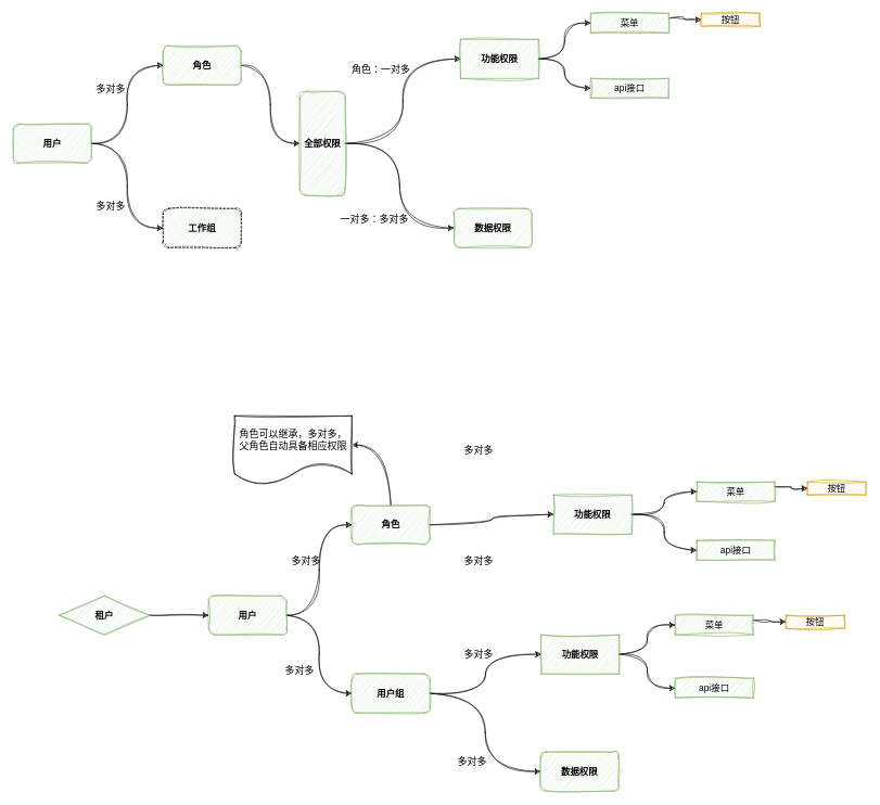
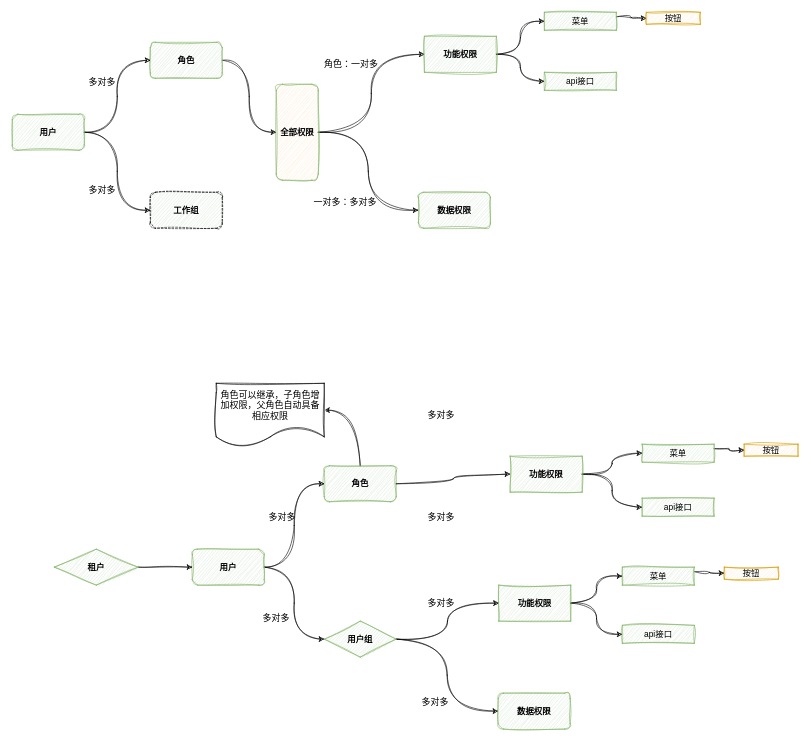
  <mxCell id="0" />
  <mxCell id="1" parent="0" />
  <mxCell id="2" style="edgeStyle=orthogonalEdgeStyle;rounded=0;sketch=1;hachureGap=4;jiggle=2;curveFitting=1;orthogonalLoop=1;jettySize=auto;html=1;exitX=1;exitY=0.5;exitDx=0;exitDy=0;entryX=0;entryY=0.5;entryDx=0;entryDy=0;fontFamily=Architects Daughter;fontSource=https%3A%2F%2Ffonts.googleapis.com%2Fcss%3Ffamily%3DArchitects%2BDaughter;fontSize=16;curved=1;" parent="1" source="3" target="6" edge="1"><mxGeometry relative="1" as="geometry" /></mxCell>
  <mxCell id="3" value="角色" style="rounded=1;whiteSpace=wrap;html=1;glass=0;sketch=1;jiggle=2;curveFitting=1;strokeColor=#82b366;fontFamily=Helvetica;fontSize=14;fillColor=#d5e8d4;shadow=0;fontStyle=1" parent="1" vertex="1"><mxGeometry x="250" y="70" width="120" height="60" as="geometry" /></mxCell>
  <mxCell id="4" style="edgeStyle=orthogonalEdgeStyle;rounded=0;sketch=1;hachureGap=4;jiggle=2;curveFitting=1;orthogonalLoop=1;jettySize=auto;html=1;exitX=1;exitY=0.5;exitDx=0;exitDy=0;entryX=0;entryY=0.5;entryDx=0;entryDy=0;fontFamily=Architects Daughter;fontSource=https%3A%2F%2Ffonts.googleapis.com%2Fcss%3Ffamily%3DArchitects%2BDaughter;fontSize=18;fontColor=default;curved=1;" parent="1" source="6" target="9" edge="1"><mxGeometry relative="1" as="geometry" /></mxCell>
  <mxCell id="5" style="edgeStyle=orthogonalEdgeStyle;rounded=0;sketch=1;hachureGap=4;jiggle=2;curveFitting=1;orthogonalLoop=1;jettySize=auto;html=1;exitX=1;exitY=0.5;exitDx=0;exitDy=0;entryX=0;entryY=0.5;entryDx=0;entryDy=0;fontFamily=Architects Daughter;fontSource=https%3A%2F%2Ffonts.googleapis.com%2Fcss%3Ffamily%3DArchitects%2BDaughter;fontSize=18;fontColor=default;curved=1;" parent="1" source="6" target="10" edge="1"><mxGeometry relative="1" as="geometry" /></mxCell>
- <mxCell id="6" value="全部权限" style="rounded=1;whiteSpace=wrap;html=1;glass=0;sketch=1;jiggle=2;curveFitting=1;strokeColor=#82b366;fontFamily=Helvetica;fontSize=14;fillColor=#d5e8d4;shadow=0;fontStyle=1" parent="1" vertex="1"><mxGeometry x="460" y="140" width="70" height="160" as="geometry" /></mxCell>
+ <mxCell id="6" value="全部权限" style="rounded=1;whiteSpace=wrap;html=1;glass=0;sketch=1;jiggle=2;curveFitting=1;strokeColor=#82b366;fontFamily=Helvetica;fontSize=14;fillColor=#ffe6cc;shadow=0;fontStyle=1;" parent="1" vertex="1"><mxGeometry x="460" y="140" width="70" height="160" as="geometry" /></mxCell>
  <mxCell id="7" style="edgeStyle=orthogonalEdgeStyle;rounded=0;sketch=1;hachureGap=4;jiggle=2;curveFitting=1;orthogonalLoop=1;jettySize=auto;html=1;exitX=1;exitY=0.5;exitDx=0;exitDy=0;entryX=0;entryY=0.5;entryDx=0;entryDy=0;fontFamily=Helvetica;fontSource=https%3A%2F%2Ffonts.googleapis.com%2Fcss%3Ffamily%3DArchitects%2BDaughter;fontSize=14;fontColor=default;curved=1;" parent="1" source="9" target="14" edge="1"><mxGeometry relative="1" as="geometry" /></mxCell>
  <mxCell id="8" style="edgeStyle=orthogonalEdgeStyle;curved=1;rounded=0;sketch=1;hachureGap=4;jiggle=2;curveFitting=1;orthogonalLoop=1;jettySize=auto;html=1;exitX=1;exitY=0.5;exitDx=0;exitDy=0;entryX=0;entryY=0.5;entryDx=0;entryDy=0;fontFamily=Helvetica;fontSource=https%3A%2F%2Ffonts.googleapis.com%2Fcss%3Ffamily%3DArchitects%2BDaughter;fontSize=14;fontColor=default;" parent="1" source="9" target="16" edge="1"><mxGeometry relative="1" as="geometry" /></mxCell>
  <mxCell id="9" value="功能权限" style="rounded=0;whiteSpace=wrap;html=1;glass=0;sketch=1;jiggle=2;curveFitting=1;strokeColor=#82b366;fontFamily=Helvetica;fontSize=14;fillColor=#d5e8d4;shadow=0;fontStyle=1" parent="1" vertex="1"><mxGeometry x="707" y="60" width="120" height="60" as="geometry" /></mxCell>
  <mxCell id="10" value="数据权限" style="rounded=1;whiteSpace=wrap;html=1;glass=0;sketch=1;jiggle=2;curveFitting=1;strokeColor=#82b366;fontFamily=Helvetica;fontSize=14;fillColor=#d5e8d4;shadow=0;fontStyle=1" parent="1" vertex="1"><mxGeometry x="697" y="320" width="120" height="60" as="geometry" /></mxCell>
  <mxCell id="11" value="多对多" style="text;html=1;strokeColor=none;fillColor=none;align=center;verticalAlign=middle;whiteSpace=wrap;rounded=0;fontSize=15;fontFamily=Architects Daughter;strokeWidth=1;" parent="1" vertex="1"><mxGeometry x="140" y="120" width="60" height="30" as="geometry" /></mxCell>
  <mxCell id="12" value="角色：一对多" style="text;html=1;strokeColor=none;fillColor=none;align=center;verticalAlign=middle;whiteSpace=wrap;rounded=0;fontSize=15;fontFamily=Architects Daughter;strokeWidth=1;" parent="1" vertex="1"><mxGeometry x="530" y="90" width="110" height="30" as="geometry" /></mxCell>
  <mxCell id="13" style="edgeStyle=orthogonalEdgeStyle;curved=1;rounded=0;sketch=1;hachureGap=4;jiggle=2;curveFitting=1;orthogonalLoop=1;jettySize=auto;html=1;exitX=1;exitY=0.25;exitDx=0;exitDy=0;entryX=0;entryY=0.5;entryDx=0;entryDy=0;fontFamily=Helvetica;fontSource=https%3A%2F%2Ffonts.googleapis.com%2Fcss%3Ffamily%3DArchitects%2BDaughter;fontSize=14;fontColor=default;" parent="1" source="14" target="15" edge="1"><mxGeometry relative="1" as="geometry" /></mxCell>
  <mxCell id="14" value="菜单" style="rounded=0;whiteSpace=wrap;html=1;shadow=0;glass=0;sketch=1;jiggle=2;curveFitting=1;strokeColor=#82b366;fontFamily=Helvetica;fontSize=14;fontColor=default;fillColor=#d5e8d4;" parent="1" vertex="1"><mxGeometry x="907" y="20" width="120" height="30" as="geometry" /></mxCell>
  <mxCell id="15" value="按钮" style="rounded=0;whiteSpace=wrap;html=1;shadow=0;glass=0;sketch=1;jiggle=2;curveFitting=1;strokeColor=#d79b00;fontFamily=Helvetica;fontSize=14;fillColor=#ffe6cc;" parent="1" vertex="1"><mxGeometry x="1077" y="20" width="90" height="20" as="geometry" /></mxCell>
  <mxCell id="16" value="api接口" style="rounded=0;whiteSpace=wrap;html=1;shadow=0;glass=0;sketch=1;jiggle=2;curveFitting=1;strokeColor=#82b366;fontFamily=Helvetica;fontSize=14;fontColor=default;fillColor=#d5e8d4;" parent="1" vertex="1"><mxGeometry x="907" y="120" width="120" height="30" as="geometry" /></mxCell>
  <mxCell id="17" style="edgeStyle=orthogonalEdgeStyle;curved=1;rounded=0;sketch=1;hachureGap=4;jiggle=2;curveFitting=1;orthogonalLoop=1;jettySize=auto;html=1;exitX=1;exitY=0.5;exitDx=0;exitDy=0;entryX=0;entryY=0.5;entryDx=0;entryDy=0;fontFamily=Architects Daughter;fontSource=https%3A%2F%2Ffonts.googleapis.com%2Fcss%3Ffamily%3DArchitects%2BDaughter;fontSize=16;" parent="1" source="19" target="3" edge="1"><mxGeometry relative="1" as="geometry" /></mxCell>
  <mxCell id="18" style="edgeStyle=orthogonalEdgeStyle;curved=1;rounded=0;sketch=1;hachureGap=4;jiggle=2;curveFitting=1;orthogonalLoop=1;jettySize=auto;html=1;exitX=1;exitY=0.5;exitDx=0;exitDy=0;entryX=0;entryY=0.5;entryDx=0;entryDy=0;fontFamily=Architects Daughter;fontSource=https%3A%2F%2Ffonts.googleapis.com%2Fcss%3Ffamily%3DArchitects%2BDaughter;fontSize=16;" parent="1" source="19" target="20" edge="1"><mxGeometry relative="1" as="geometry" /></mxCell>
  <mxCell id="19" value="用户" style="rounded=1;whiteSpace=wrap;html=1;glass=0;sketch=1;jiggle=2;curveFitting=1;strokeColor=#82b366;fontFamily=Helvetica;fontSize=14;fillColor=#d5e8d4;shadow=0;fontStyle=1" parent="1" vertex="1"><mxGeometry x="20" y="190" width="120" height="60" as="geometry" /></mxCell>
  <mxCell id="20" value="工作组" style="rounded=1;whiteSpace=wrap;html=1;glass=0;sketch=1;jiggle=2;curveFitting=1;strokeColor=default;fontFamily=Helvetica;fontSize=14;fillColor=#d5e8d4;shadow=0;fontStyle=1;dashed=1;" parent="1" vertex="1"><mxGeometry x="250" y="320" width="120" height="60" as="geometry" /></mxCell>
  <mxCell id="21" value="多对多" style="text;html=1;strokeColor=none;fillColor=none;align=center;verticalAlign=middle;whiteSpace=wrap;rounded=0;fontSize=15;fontFamily=Architects Daughter;strokeWidth=1;" parent="1" vertex="1"><mxGeometry x="140" y="300" width="60" height="30" as="geometry" /></mxCell>
  <mxCell id="22" value="一对多：多对多" style="text;html=1;strokeColor=none;fillColor=none;align=center;verticalAlign=middle;whiteSpace=wrap;rounded=0;fontSize=15;fontFamily=Architects Daughter;strokeWidth=1;" parent="1" vertex="1"><mxGeometry x="520" y="320" width="110" height="30" as="geometry" /></mxCell>
  <mxCell id="23" style="edgeStyle=orthogonalEdgeStyle;curved=1;rounded=0;sketch=1;hachureGap=4;jiggle=2;curveFitting=1;orthogonalLoop=1;jettySize=auto;html=1;exitX=0.5;exitY=1;exitDx=0;exitDy=0;fontFamily=Architects Daughter;fontSource=https%3A%2F%2Ffonts.googleapis.com%2Fcss%3Ffamily%3DArchitects%2BDaughter;fontSize=16;" parent="1" source="22" target="22" edge="1"><mxGeometry relative="1" as="geometry" /></mxCell>
  <mxCell id="24" style="edgeStyle=orthogonalEdgeStyle;curved=1;rounded=0;sketch=1;hachureGap=4;jiggle=2;curveFitting=1;orthogonalLoop=1;jettySize=auto;html=1;exitX=0.5;exitY=0;exitDx=0;exitDy=0;entryX=1;entryY=0.425;entryDx=0;entryDy=0;entryPerimeter=0;fontFamily=Architects Daughter;fontSource=https%3A%2F%2Ffonts.googleapis.com%2Fcss%3Ffamily%3DArchitects%2BDaughter;fontSize=16;" parent="1" source="25" target="54" edge="1"><mxGeometry relative="1" as="geometry" /></mxCell>
  <mxCell id="25" value="角色" style="rounded=1;whiteSpace=wrap;html=1;glass=0;sketch=1;jiggle=2;curveFitting=1;strokeColor=#82b366;fontFamily=Helvetica;fontSize=14;fillColor=#d5e8d4;shadow=0;fontStyle=1" parent="1" vertex="1"><mxGeometry x="540" y="776" width="120" height="60" as="geometry" /></mxCell>
  <mxCell id="26" style="edgeStyle=orthogonalEdgeStyle;rounded=0;sketch=1;hachureGap=4;jiggle=2;curveFitting=1;orthogonalLoop=1;jettySize=auto;html=1;exitX=1;exitY=0.5;exitDx=0;exitDy=0;entryX=0;entryY=0.5;entryDx=0;entryDy=0;fontFamily=Architects Daughter;fontSource=https%3A%2F%2Ffonts.googleapis.com%2Fcss%3Ffamily%3DArchitects%2BDaughter;fontSize=18;fontColor=default;curved=1;" parent="1" source="25" target="29" edge="1"><mxGeometry relative="1" as="geometry"><mxPoint x="830" y="946" as="sourcePoint" /></mxGeometry></mxCell>
  <mxCell id="27" style="edgeStyle=orthogonalEdgeStyle;rounded=0;sketch=1;hachureGap=4;jiggle=2;curveFitting=1;orthogonalLoop=1;jettySize=auto;html=1;exitX=1;exitY=0.5;exitDx=0;exitDy=0;entryX=0;entryY=0.5;entryDx=0;entryDy=0;fontFamily=Helvetica;fontSource=https%3A%2F%2Ffonts.googleapis.com%2Fcss%3Ffamily%3DArchitects%2BDaughter;fontSize=14;fontColor=default;curved=1;" parent="1" source="29" target="33" edge="1"><mxGeometry relative="1" as="geometry" /></mxCell>
  <mxCell id="28" style="edgeStyle=orthogonalEdgeStyle;curved=1;rounded=0;sketch=1;hachureGap=4;jiggle=2;curveFitting=1;orthogonalLoop=1;jettySize=auto;html=1;exitX=1;exitY=0.5;exitDx=0;exitDy=0;entryX=0;entryY=0.5;entryDx=0;entryDy=0;fontFamily=Helvetica;fontSource=https%3A%2F%2Ffonts.googleapis.com%2Fcss%3Ffamily%3DArchitects%2BDaughter;fontSize=14;fontColor=default;" parent="1" source="29" target="35" edge="1"><mxGeometry relative="1" as="geometry" /></mxCell>
  <mxCell id="29" value="功能权限" style="rounded=0;whiteSpace=wrap;html=1;glass=0;sketch=1;jiggle=2;curveFitting=1;strokeColor=#82b366;fontFamily=Helvetica;fontSize=14;fillColor=#d5e8d4;shadow=0;fontStyle=1" parent="1" vertex="1"><mxGeometry x="850" y="760" width="120" height="60" as="geometry" /></mxCell>
  <mxCell id="30" value="多对多" style="text;html=1;strokeColor=none;fillColor=none;align=center;verticalAlign=middle;whiteSpace=wrap;rounded=0;fontSize=15;fontFamily=Architects Daughter;strokeWidth=1;" parent="1" vertex="1"><mxGeometry x="440" y="846" width="60" height="30" as="geometry" /></mxCell>
  <mxCell id="31" value="多对多" style="text;html=1;strokeColor=none;fillColor=none;align=center;verticalAlign=middle;whiteSpace=wrap;rounded=0;fontSize=15;fontFamily=Architects Daughter;strokeWidth=1;" parent="1" vertex="1"><mxGeometry x="680" y="676" width="110" height="30" as="geometry" /></mxCell>
  <mxCell id="32" style="edgeStyle=orthogonalEdgeStyle;curved=1;rounded=0;sketch=1;hachureGap=4;jiggle=2;curveFitting=1;orthogonalLoop=1;jettySize=auto;html=1;exitX=1;exitY=0.25;exitDx=0;exitDy=0;entryX=0;entryY=0.5;entryDx=0;entryDy=0;fontFamily=Helvetica;fontSource=https%3A%2F%2Ffonts.googleapis.com%2Fcss%3Ffamily%3DArchitects%2BDaughter;fontSize=14;fontColor=default;" parent="1" source="33" target="34" edge="1"><mxGeometry relative="1" as="geometry" /></mxCell>
  <mxCell id="33" value="菜单" style="rounded=0;whiteSpace=wrap;html=1;shadow=0;glass=0;sketch=1;jiggle=2;curveFitting=1;strokeColor=#82b366;fontFamily=Helvetica;fontSize=14;fontColor=default;fillColor=#d5e8d4;" parent="1" vertex="1"><mxGeometry x="1070" y="740" width="120" height="30" as="geometry" /></mxCell>
  <mxCell id="34" value="按钮" style="rounded=0;whiteSpace=wrap;html=1;shadow=0;glass=0;sketch=1;jiggle=2;curveFitting=1;strokeColor=#d79b00;fontFamily=Helvetica;fontSize=14;fillColor=#ffe6cc;" parent="1" vertex="1"><mxGeometry x="1240" y="740" width="90" height="20" as="geometry" /></mxCell>
  <mxCell id="35" value="api接口" style="rounded=0;whiteSpace=wrap;html=1;shadow=0;glass=0;sketch=1;jiggle=2;curveFitting=1;strokeColor=#82b366;fontFamily=Helvetica;fontSize=14;fontColor=default;fillColor=#d5e8d4;" parent="1" vertex="1"><mxGeometry x="1070" y="830" width="120" height="30" as="geometry" /></mxCell>
  <mxCell id="36" style="edgeStyle=orthogonalEdgeStyle;curved=1;rounded=0;sketch=1;hachureGap=4;jiggle=2;curveFitting=1;orthogonalLoop=1;jettySize=auto;html=1;exitX=1;exitY=0.5;exitDx=0;exitDy=0;entryX=0;entryY=0.5;entryDx=0;entryDy=0;fontFamily=Architects Daughter;fontSource=https%3A%2F%2Ffonts.googleapis.com%2Fcss%3Ffamily%3DArchitects%2BDaughter;fontSize=16;" parent="1" source="38" target="25" edge="1"><mxGeometry relative="1" as="geometry" /></mxCell>
  <mxCell id="37" style="edgeStyle=orthogonalEdgeStyle;curved=1;rounded=0;sketch=1;hachureGap=4;jiggle=2;curveFitting=1;orthogonalLoop=1;jettySize=auto;html=1;exitX=1;exitY=0.5;exitDx=0;exitDy=0;entryX=0;entryY=0.5;entryDx=0;entryDy=0;fontFamily=Architects Daughter;fontSource=https%3A%2F%2Ffonts.googleapis.com%2Fcss%3Ffamily%3DArchitects%2BDaughter;fontSize=16;" parent="1" source="38" target="53" edge="1"><mxGeometry relative="1" as="geometry" /></mxCell>
  <mxCell id="38" value="用户" style="rounded=1;whiteSpace=wrap;html=1;glass=0;sketch=1;jiggle=2;curveFitting=1;strokeColor=#82b366;fontFamily=Helvetica;fontSize=14;fillColor=#d5e8d4;shadow=0;fontStyle=1" parent="1" vertex="1"><mxGeometry x="320" y="915" width="120" height="60" as="geometry" /></mxCell>
  <mxCell id="39" style="edgeStyle=orthogonalEdgeStyle;curved=1;rounded=0;sketch=1;hachureGap=4;jiggle=2;curveFitting=1;orthogonalLoop=1;jettySize=auto;html=1;exitX=1;exitY=0.5;exitDx=0;exitDy=0;entryX=0;entryY=0.5;entryDx=0;entryDy=0;fontFamily=Architects Daughter;fontSource=https%3A%2F%2Ffonts.googleapis.com%2Fcss%3Ffamily%3DArchitects%2BDaughter;fontSize=16;" parent="1" source="53" target="45" edge="1"><mxGeometry relative="1" as="geometry"><mxPoint x="670" y="1075" as="sourcePoint" /></mxGeometry></mxCell>
  <mxCell id="40" style="edgeStyle=orthogonalEdgeStyle;curved=1;rounded=0;sketch=1;hachureGap=4;jiggle=2;curveFitting=1;orthogonalLoop=1;jettySize=auto;html=1;exitX=1;exitY=0.5;exitDx=0;exitDy=0;entryX=0;entryY=0.5;entryDx=0;entryDy=0;fontFamily=Architects Daughter;fontSource=https%3A%2F%2Ffonts.googleapis.com%2Fcss%3Ffamily%3DArchitects%2BDaughter;fontSize=16;" parent="1" source="53" target="46" edge="1"><mxGeometry relative="1" as="geometry"><mxPoint x="670" y="1075" as="sourcePoint" /></mxGeometry></mxCell>
  <mxCell id="41" value="多对多" style="text;html=1;strokeColor=none;fillColor=none;align=center;verticalAlign=middle;whiteSpace=wrap;rounded=0;fontSize=15;fontFamily=Architects Daughter;strokeWidth=1;" parent="1" vertex="1"><mxGeometry x="430" y="1015" width="60" height="30" as="geometry" /></mxCell>
  <mxCell id="42" value="多对多" style="text;html=1;strokeColor=none;fillColor=none;align=center;verticalAlign=middle;whiteSpace=wrap;rounded=0;fontSize=15;fontFamily=Architects Daughter;strokeWidth=1;" parent="1" vertex="1"><mxGeometry x="680" y="846" width="110" height="30" as="geometry" /></mxCell>
  <mxCell id="43" style="edgeStyle=orthogonalEdgeStyle;rounded=0;sketch=1;hachureGap=4;jiggle=2;curveFitting=1;orthogonalLoop=1;jettySize=auto;html=1;exitX=1;exitY=0.5;exitDx=0;exitDy=0;entryX=0;entryY=0.5;entryDx=0;entryDy=0;fontFamily=Helvetica;fontSource=https%3A%2F%2Ffonts.googleapis.com%2Fcss%3Ffamily%3DArchitects%2BDaughter;fontSize=14;fontColor=default;curved=1;" parent="1" source="45" target="48" edge="1"><mxGeometry relative="1" as="geometry" /></mxCell>
  <mxCell id="44" style="edgeStyle=orthogonalEdgeStyle;curved=1;rounded=0;sketch=1;hachureGap=4;jiggle=2;curveFitting=1;orthogonalLoop=1;jettySize=auto;html=1;exitX=1;exitY=0.5;exitDx=0;exitDy=0;entryX=0;entryY=0.5;entryDx=0;entryDy=0;fontFamily=Helvetica;fontSource=https%3A%2F%2Ffonts.googleapis.com%2Fcss%3Ffamily%3DArchitects%2BDaughter;fontSize=14;fontColor=default;" parent="1" source="45" target="50" edge="1"><mxGeometry relative="1" as="geometry" /></mxCell>
  <mxCell id="45" value="功能权限" style="rounded=0;whiteSpace=wrap;html=1;glass=0;sketch=1;jiggle=2;curveFitting=1;strokeColor=#82b366;fontFamily=Helvetica;fontSize=14;fillColor=#d5e8d4;shadow=0;fontStyle=1" parent="1" vertex="1"><mxGeometry x="831" y="975" width="120" height="60" as="geometry" /></mxCell>
  <mxCell id="46" value="数据权限" style="rounded=1;whiteSpace=wrap;html=1;glass=0;sketch=1;jiggle=2;curveFitting=1;strokeColor=#82b366;fontFamily=Helvetica;fontSize=14;fillColor=#d5e8d4;shadow=0;fontStyle=1" parent="1" vertex="1"><mxGeometry x="830" y="1155" width="120" height="60" as="geometry" /></mxCell>
  <mxCell id="47" style="edgeStyle=orthogonalEdgeStyle;curved=1;rounded=0;sketch=1;hachureGap=4;jiggle=2;curveFitting=1;orthogonalLoop=1;jettySize=auto;html=1;exitX=1;exitY=0.25;exitDx=0;exitDy=0;entryX=0;entryY=0.5;entryDx=0;entryDy=0;fontFamily=Helvetica;fontSource=https%3A%2F%2Ffonts.googleapis.com%2Fcss%3Ffamily%3DArchitects%2BDaughter;fontSize=14;fontColor=default;" parent="1" source="48" target="49" edge="1"><mxGeometry relative="1" as="geometry" /></mxCell>
  <mxCell id="48" value="菜单" style="rounded=0;whiteSpace=wrap;html=1;shadow=0;glass=0;sketch=1;jiggle=2;curveFitting=1;strokeColor=#82b366;fontFamily=Helvetica;fontSize=14;fontColor=default;fillColor=#d5e8d4;" parent="1" vertex="1"><mxGeometry x="1037" y="945" width="120" height="30" as="geometry" /></mxCell>
  <mxCell id="49" value="按钮" style="rounded=0;whiteSpace=wrap;html=1;shadow=0;glass=0;sketch=1;jiggle=2;curveFitting=1;strokeColor=#d79b00;fontFamily=Helvetica;fontSize=14;fillColor=#ffe6cc;" parent="1" vertex="1"><mxGeometry x="1207" y="945" width="90" height="20" as="geometry" /></mxCell>
  <mxCell id="50" value="api接口" style="rounded=0;whiteSpace=wrap;html=1;shadow=0;glass=0;sketch=1;jiggle=2;curveFitting=1;strokeColor=#82b366;fontFamily=Helvetica;fontSize=14;fontColor=default;fillColor=#d5e8d4;" parent="1" vertex="1"><mxGeometry x="1037" y="1042" width="120" height="30" as="geometry" /></mxCell>
  <mxCell id="51" value="多对多" style="text;html=1;strokeColor=none;fillColor=none;align=center;verticalAlign=middle;whiteSpace=wrap;rounded=0;fontSize=15;fontFamily=Architects Daughter;strokeWidth=1;" parent="1" vertex="1"><mxGeometry x="680" y="990" width="110" height="30" as="geometry" /></mxCell>
  <mxCell id="52" value="多对多" style="text;html=1;strokeColor=none;fillColor=none;align=center;verticalAlign=middle;whiteSpace=wrap;rounded=0;fontSize=15;fontFamily=Architects Daughter;strokeWidth=1;" parent="1" vertex="1"><mxGeometry x="670" y="1155" width="110" height="30" as="geometry" /></mxCell>
- <mxCell id="53" value="用户组" style="rounded=1;whiteSpace=wrap;html=1;glass=0;sketch=1;jiggle=2;curveFitting=1;strokeColor=#82b366;fontFamily=Helvetica;fontSize=14;fillColor=#d5e8d4;shadow=0;fontStyle=1" parent="1" vertex="1"><mxGeometry x="540" y="1035" width="120" height="60" as="geometry" /></mxCell>
- <mxCell id="54" value="角色可以继承，多对多，父角色自动具备相应权限" style="shape=document;whiteSpace=wrap;html=1;boundedLbl=1;sketch=1;hachureGap=4;jiggle=2;curveFitting=1;fontFamily=Architects Daughter;fontSource=https%3A%2F%2Ffonts.googleapis.com%2Fcss%3Ffamily%3DArchitects%2BDaughter;fontSize=15;" parent="1" vertex="1"><mxGeometry x="360" y="638.5" width="180" height="105" as="geometry" /></mxCell>
+ <mxCell id="53" value="用户组" style="rhombus;whiteSpace=wrap;html=1;glass=0;sketch=1;jiggle=2;curveFitting=1;strokeColor=#82b366;fontFamily=Helvetica;fontSize=14;fillColor=#d5e8d4;shadow=0;fontStyle=1;" parent="1" vertex="1"><mxGeometry x="540" y="1035" width="120" height="60" as="geometry" /></mxCell>
+ <mxCell id="54" value="角色可以继承，子角色增加权限，父角色自动具备相应权限" style="shape=document;whiteSpace=wrap;html=1;boundedLbl=1;sketch=1;hachureGap=4;jiggle=2;curveFitting=1;fontFamily=Architects Daughter;fontSource=https%3A%2F%2Ffonts.googleapis.com%2Fcss%3Ffamily%3DArchitects%2BDaughter;fontSize=15;" parent="1" vertex="1"><mxGeometry x="360" y="638.5" width="180" height="105" as="geometry" /></mxCell>
  <mxCell id="55" style="edgeStyle=orthogonalEdgeStyle;rounded=0;sketch=1;hachureGap=4;jiggle=2;curveFitting=1;orthogonalLoop=1;jettySize=auto;html=1;exitX=1;exitY=0.5;exitDx=0;exitDy=0;entryX=0;entryY=0.5;entryDx=0;entryDy=0;fontFamily=Architects Daughter;fontSource=https%3A%2F%2Ffonts.googleapis.com%2Fcss%3Ffamily%3DArchitects%2BDaughter;fontSize=16;" edge="1" parent="1" source="56" target="38"><mxGeometry relative="1" as="geometry" /></mxCell>
  <mxCell id="56" value="租户" style="rhombus;whiteSpace=wrap;html=1;glass=0;sketch=1;jiggle=2;curveFitting=1;strokeColor=#82b366;fontFamily=Helvetica;fontSize=14;fillColor=#d5e8d4;shadow=0;fontStyle=1;" vertex="1" parent="1"><mxGeometry x="90" y="915" width="140" height="60" as="geometry" /></mxCell>
